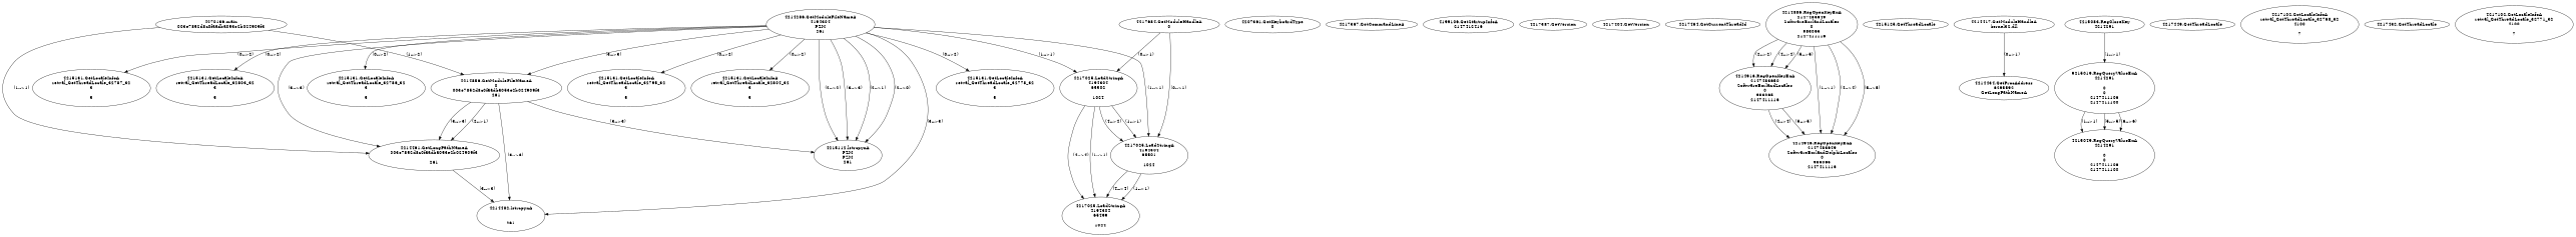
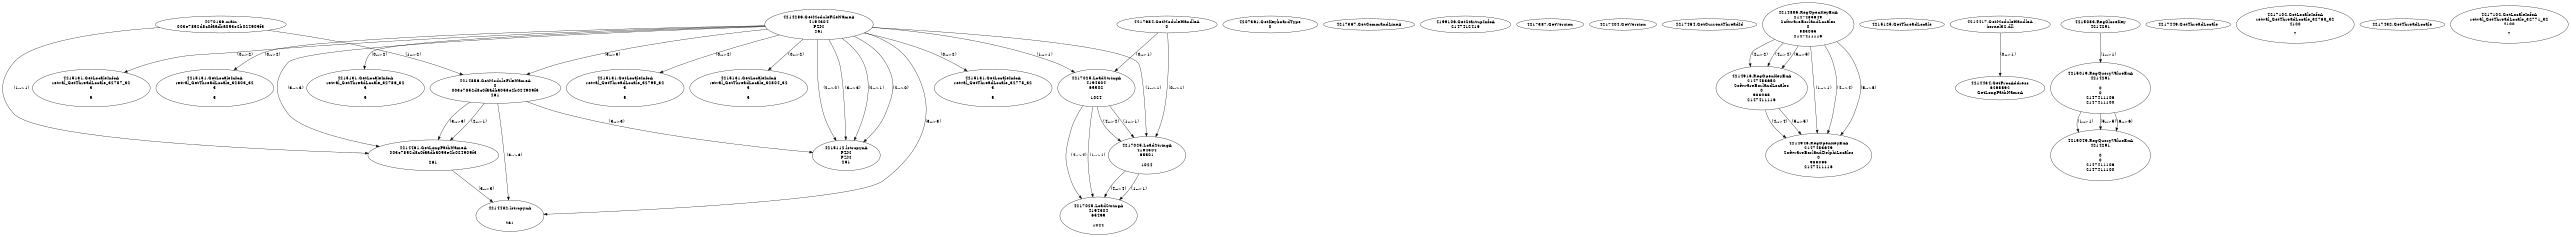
  digraph {
    n1 [label="4270136.main\n003e7852d8c0faadba053e2b024909f3"]
    n2 [label="4214856.GetModuleFileNameA\n0\n003e7852d8c0faadba053e2b024909f3\n261"]
    n3 [label="4214461.GetLongPathNameA\n003e7852d8c0faadba053e2b024909f3\n\n261"]
    n4 [label="4215112.lstrcpynA\nPZM\nPZM\n261"]
    n5 [label="4214482.lstrcpynA\n\n\n261"]
    n6 [label="4217684.GetModuleHandleA\n0"]
    n7 [label="4217025.LoadStringA\n4194304\n65502\n\n1024"]
    n8 [label="4217025.LoadStringA\n4194304\n65501\n\n1024"]
    n9 [label="4214286.GetModuleFileNameA\n4194304\nPZM\n261"]
    n10 [label="4215131.GetLocaleInfoA\nretval_GetThreadLocale_32778_32\n3\n\n5"]
    n11 [label="4215131.GetLocaleInfoA\nretval_GetThreadLocale_32787_32\n3\n\n5"]
    n12 [label="4215131.GetLocaleInfoA\nretval_GetThreadLocale_32803_32\n3\n\n5"]
    n13 [label="4215131.GetLocaleInfoA\nretval_GetThreadLocale_32786_32\n3\n\n5"]
    n14 [label="4215131.GetLocaleInfoA\nretval_GetThreadLocale_32795_32\n3\n\n5"]
    n15 [label="4215131.GetLocaleInfoA\nretval_GetThreadLocale_32804_32\n3\n\n5"]
    n16 [label="4217025.LoadStringA\n4194304\n65499\n\n1024"]
    n17 [label="4207361.GetKeyboardType\n0"]
    n18 [label="4217367.GetCommandLineA\n"]
    n19 [label="4199106.GetStartupInfoA\n2147412416"]
    n20 [label="4217387.GetVersion\n"]
    n21 [label="4217404.GetVersion\n"]
    n22 [label="4217464.GetCurrentThreadId\n"]
    n23 [label="4214886.RegOpenKeyExA\n2147483649\nSoftware\Borland\Locales\n0\n983065\n2147411116"]
    n24 [label="4214916.RegOpenKeyExA\n2147483650\nSoftware\Borland\Locales\n0\n983065\n2147411116"]
    n25 [label="4214946.RegOpenKeyExA\n2147483649\nSoftware\Borland\Delphi\Locales\n0\n983065\n2147411116"]
    n26 [label="4215125.GetThreadLocale\n"]
    n27 [label="4214417.GetModuleHandleA\nkernel32.dll"]
    n28 [label="4214434.GetProcAddress\n6295592\nGetLongPathNameA"]
-   n29 [label="9215019.RegQueryValueExA\n4214291\n\n0\n0\n2147411106\n2147411100"]
+   n29 [label="4215019.RegQueryValueExA\n4214291\n\n0\n0\n2147411106\n2147411100"]
    n30 [label="4215049.RegQueryValueExA\n4214291\n\n0\n0\n2147411106\n2147411100"]
    n31 [label="4215083.RegCloseKey\n4214291"]
    n32 [label="4217449.GetThreadLocale\n"]
    n33 [label="4217102.GetLocaleInfoA\nretval_GetThreadLocale_32768_32\n4100\n\n7"]
    n34 [label="4217432.GetThreadLocale\n"]
    n35 [label="4217102.GetLocaleInfoA\nretval_GetThreadLocale_32771_32\n4100\n\n7"]
    n1 -> n2 [label="(1-->2)"]
    n1 -> n3 [label="(1-->1)"]
    n2 -> n3 [label="(2-->1)"]
    n2 -> n3 [label="(3-->3)"]
    n2 -> n4 [label="(3-->3)"]
    n2 -> n5 [label="(3-->3)"]
    n3 -> n5 [label="(3-->3)"]
    n6 -> n7 [label="(0-->1)"]
    n6 -> n8 [label="(0-->1)"]
    n7 -> n8 [label="(1-->1)"]
    n7 -> n8 [label="(4-->4)"]
    n7 -> n16 [label="(1-->1)"]
    n7 -> n16 [label="(4-->4)"]
    n8 -> n16 [label="(1-->1)"]
    n8 -> n16 [label="(4-->4)"]
    n9 -> n2 [label="(3-->3)"]
    n9 -> n3 [label="(3-->3)"]
    n9 -> n4 [label="(2-->1)"]
    n9 -> n4 [label="(2-->2)"]
    n9 -> n4 [label="(3-->3)"]
    n9 -> n4 [label="(2-->0)"]
    n9 -> n5 [label="(3-->3)"]
    n9 -> n7 [label="(1-->1)"]
    n9 -> n8 [label="(1-->1)"]
    n9 -> n10 [label="(0-->2)"]
    n9 -> n11 [label="(0-->2)"]
    n9 -> n12 [label="(0-->2)"]
    n9 -> n13 [label="(0-->2)"]
    n9 -> n14 [label="(0-->2)"]
    n9 -> n15 [label="(0-->2)"]
    n23 -> n24 [label="(2-->2)"]
    n23 -> n24 [label="(4-->4)"]
    n23 -> n24 [label="(5-->5)"]
    n23 -> n25 [label="(1-->1)"]
    n23 -> n25 [label="(4-->4)"]
    n23 -> n25 [label="(5-->5)"]
    n24 -> n25 [label="(4-->4)"]
    n24 -> n25 [label="(5-->5)"]
    n27 -> n28 [label="(0-->1)"]
    n29 -> n30 [label="(1-->1)"]
    n29 -> n30 [label="(5-->5)"]
    n29 -> n30 [label="(6-->6)"]
    n31 -> n29 [label="(1-->1)"]
  }
